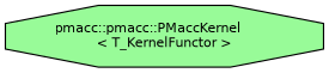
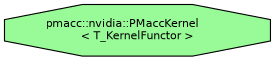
  digraph {
    rankdir=LR
-   n1 [color=black fillcolor=palegreen fontname=Helvetica fontsize=10 height=0.2 label="pmacc::pmacc::PMaccKernel\l\< T_KernelFunctor \>" shape=octagon style=filled width=0.4]
+   n1 [color=black fillcolor=palegreen fontname=Helvetica fontsize=10 height=0.2 label="pmacc::nvidia::PMaccKernel\l\< T_KernelFunctor \>" shape=octagon style=filled width=0.4]
  }
